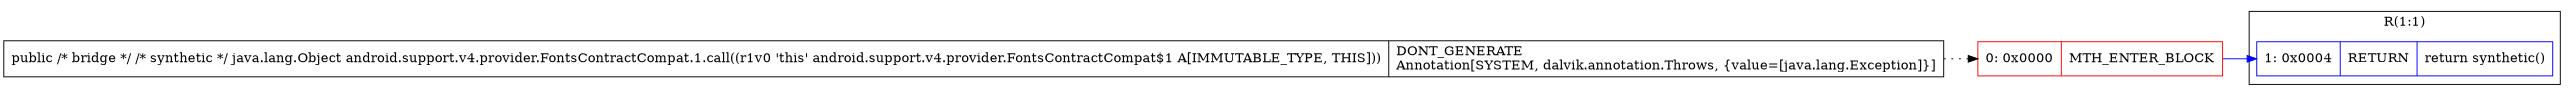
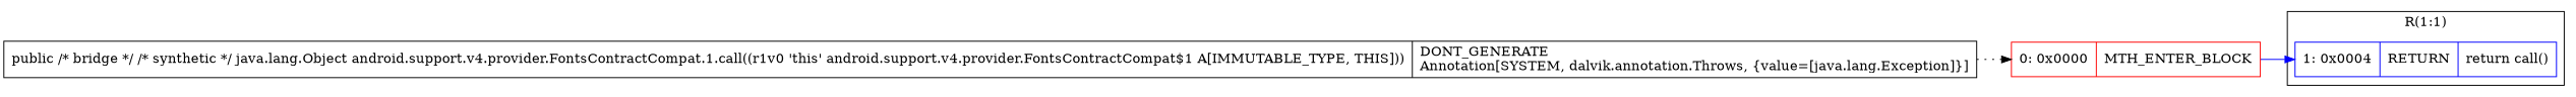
  digraph {
    rankdir=LR
    node [shape=record]
    edge [arrowhead=normal]
-   n1 [color=blue label="{1\:\ 0x0004|RETURN\l|return synthetic()\l}"]
+   n1 [color=blue label="{1\:\ 0x0004|RETURN\l|return call()\l}"]
    n2 [color=red label="{0\:\ 0x0000|MTH_ENTER_BLOCK\l}"]
    n3 [label="{public \/* bridge *\/ \/* synthetic *\/ java.lang.Object android.support.v4.provider.FontsContractCompat.1.call((r1v0 'this' android.support.v4.provider.FontsContractCompat$1 A[IMMUTABLE_TYPE, THIS]))  | DONT_GENERATE\lAnnotation[SYSTEM, dalvik.annotation.Throws, \{value=[java.lang.Exception]\}]\l}"]
    subgraph cluster_1 {
      label="R(1:1)"
      n1
    }
    n2 -> n1 [color=blue style=solid]
    n3 -> n2 [color=black style=dotted]
  }
